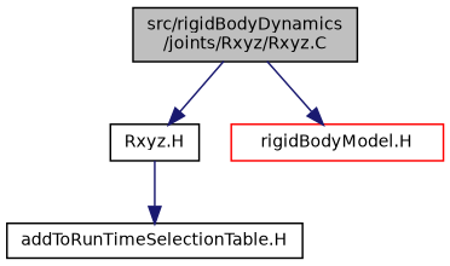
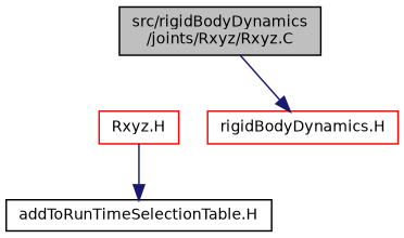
  digraph {
    node [color=black fontname=Helvetica fontsize=10 shape=record]
    edge [color=midnightblue fontname=Helvetica fontsize=10 labelfontname=Helvetica labelfontsize=10 style=solid]
    n1 [fillcolor=grey75 fontcolor=black height=0.2 label="src/rigidBodyDynamics\l/joints/Rxyz/Rxyz.C" style=filled width=0.4]
-   n2 [height=0.2 label="Rxyz.H" width=0.4]
-   n3 [color=red height=0.2 label="rigidBodyModel.H" width=0.4]
+   n2 [color=red height=0.2 label="Rxyz.H" width=0.4]
+   n3 [color=red height=0.2 label="rigidBodyDynamics.H" width=0.4]
    n4 [height=0.2 label="addToRunTimeSelectionTable.H" width=0.4]
-   n1 -> n2
    n1 -> n3
    n2 -> n4
  }
